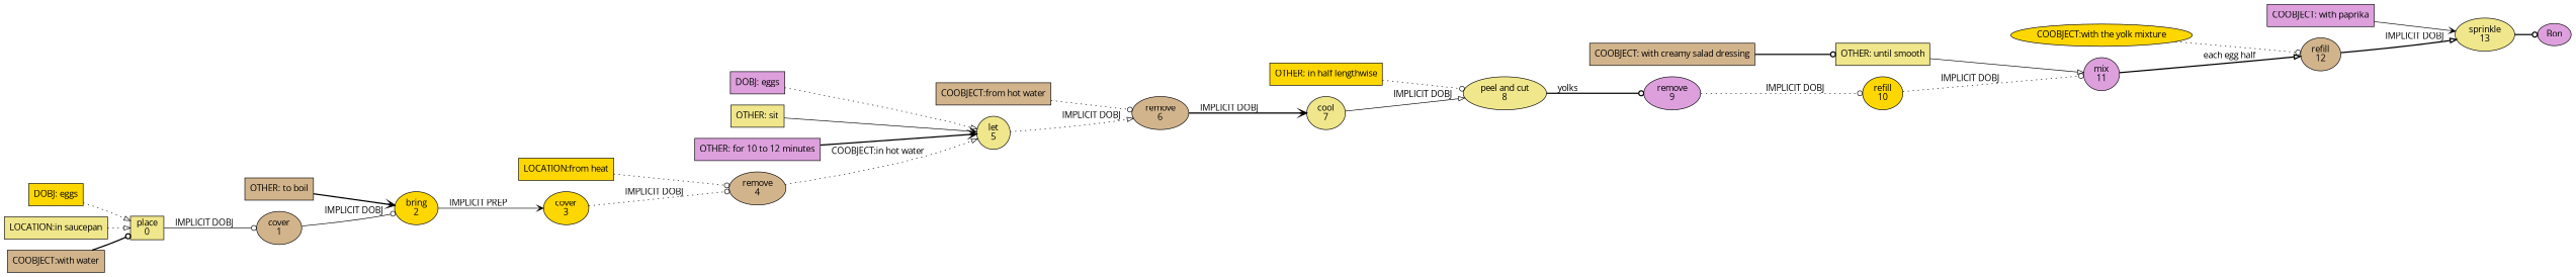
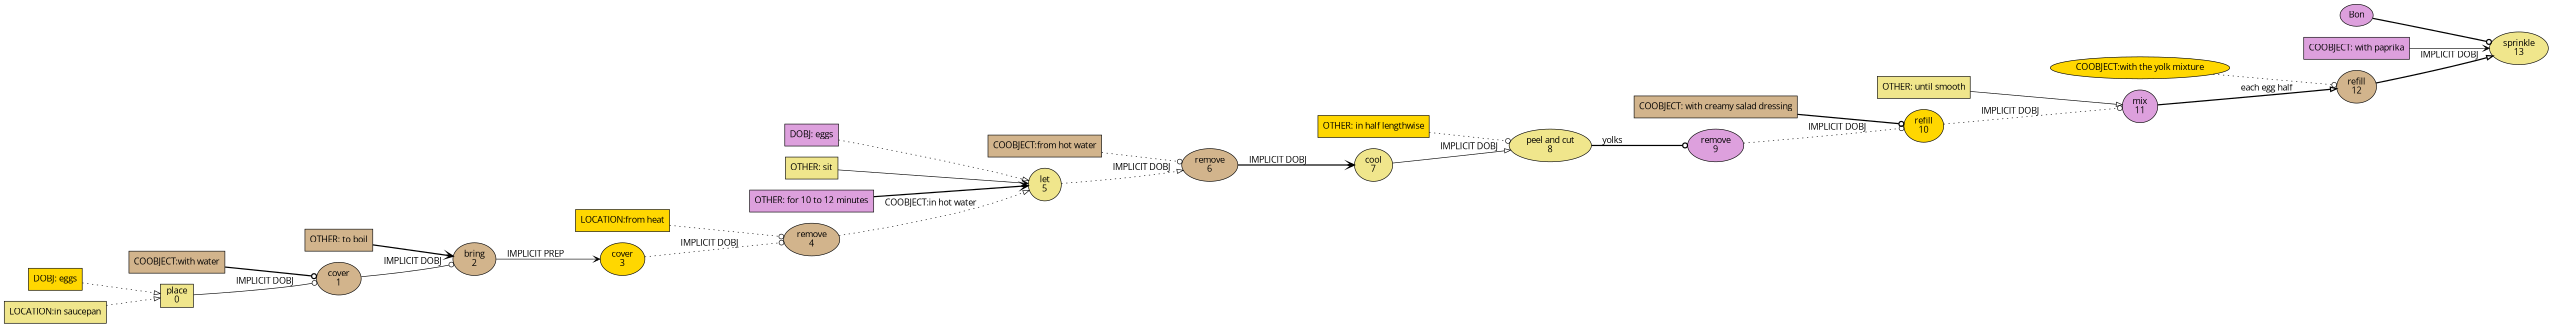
  digraph {
    fontname="Open Sans"
    rankdir=LR
    node [fillcolor=tan fontname="Open Sans" shape=box style=filled]
    edge [arrowhead=odot fontname="Open Sans" style=dotted]
    n1 [fillcolor=khaki label="place\n0"]
    n2 [label="cover\n1" shape=oval]
-   n3 [fillcolor=gold label="bring\n2" shape=oval]
+   n3 [label="bring\n2" shape=oval]
    n4 [fillcolor=gold label="cover\n3" shape=oval]
    n5 [label="remove\n4" shape=oval]
    n6 [fillcolor=khaki label="let\n5" shape=oval]
    n7 [label="remove\n6" shape=oval]
    n8 [fillcolor=khaki label="cool\n7" shape=oval]
    n9 [fillcolor=khaki label="peel and cut\n8" shape=oval]
    n10 [fillcolor=plum label="remove\n9" shape=oval]
    n11 [fillcolor=gold label="refill\n10" shape=oval]
    n12 [fillcolor=plum label="mix\n11" shape=oval]
    n13 [label="refill\n12" shape=oval]
    n14 [fillcolor=khaki label="sprinkle\n13" shape=oval]
    n15 [fillcolor=plum label=Bon shape=oval]
    n16 [fillcolor=gold label="DOBJ: eggs"]
    n17 [fillcolor=khaki label="LOCATION:in saucepan"]
    n18 [label="COOBJECT:with water"]
    n19 [label="OTHER: to boil"]
    n20 [fillcolor=gold label="LOCATION:from heat"]
    n21 [fillcolor=plum label="DOBJ: eggs"]
    n22 [fillcolor=khaki label="OTHER: sit"]
    n23 [fillcolor=plum label="OTHER: for 10 to 12 minutes"]
    n24 [label="COOBJECT:from hot water"]
    n25 [fillcolor=gold label="OTHER: in half lengthwise"]
    n26 [label="COOBJECT: with creamy salad dressing"]
    n27 [fillcolor=khaki label="OTHER: until smooth"]
    n28 [fillcolor=gold label="COOBJECT:with the yolk mixture" shape=ellipse]
    n29 [fillcolor=plum label="COOBJECT: with paprika"]
    n1 -> n2 [label="IMPLICIT DOBJ" style=solid]
    n2 -> n3 [label="IMPLICIT DOBJ" style=solid]
    n3 -> n4 [arrowhead=vee label="IMPLICIT PREP" style=solid]
    n4 -> n5 [label="IMPLICIT DOBJ"]
    n5 -> n6 [arrowhead=onormal label="COOBJECT:in hot water"]
    n6 -> n7 [arrowhead=onormal label="IMPLICIT DOBJ"]
    n7 -> n8 [arrowhead=vee label="IMPLICIT DOBJ" style=bold]
    n8 -> n9 [arrowhead=onormal label="IMPLICIT DOBJ" style=solid]
    n9 -> n10 [label=yolks style=bold]
    n10 -> n11 [label="IMPLICIT DOBJ"]
    n11 -> n12 [label="IMPLICIT DOBJ"]
    n12 -> n13 [arrowhead=onormal label="each egg half" style=bold]
    n13 -> n14 [arrowhead=onormal label="IMPLICIT DOBJ" style=bold]
-   n14 -> n15 [style=bold]
+   n15 -> n14 [style=bold]
    n16 -> n1 [arrowhead=onormal]
    n17 -> n1 [arrowhead=onormal]
-   n18 -> n1 [style=bold]
+   n18 -> n2 [style=bold]
    n19 -> n3 [arrowhead=vee style=bold]
    n20 -> n5
    n21 -> n6 [arrowhead=onormal]
    n22 -> n6 [arrowhead=vee style=solid]
    n23 -> n6 [arrowhead=vee style=bold]
    n24 -> n7
    n25 -> n9
-   n26 -> n27 [style=bold]
+   n26 -> n11 [style=bold]
    n27 -> n12 [arrowhead=onormal style=solid]
    n28 -> n13
    n29 -> n14 [arrowhead=vee style=solid]
  }
